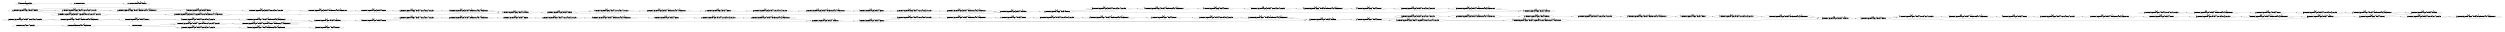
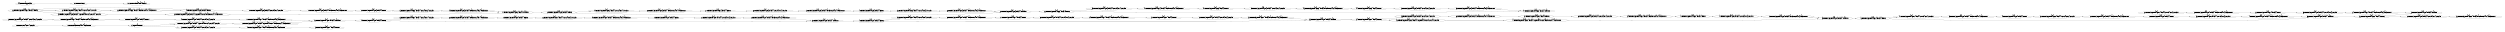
  strict digraph {
    rankdir=LR
    node [type=batch_norm]
    "1 ResNeXt/BatchNorm2d[bn1]/batch_norm_0"
    "0 ResNeXt/Conv2d[conv1]/conv2d_0" [type=conv2d]
-   "2 ResNeXt/RELU_0" [type=RELU]
+   "2 ResNeXt/RELU_0" [type=RELU label="2 Sequential/RELU_0"]
    "3 ResNeXt/Sequential[layer1]/Block[0]/Conv2d[conv1]/conv2d_0" [type=conv2d]
    "11 ResNeXt/Sequential[layer1]/Block[0]/Sequential[shortcut]/Conv2d[0]/conv2d_0" [type=conv2d]
    "4 ResNeXt/Sequential[layer1]/Block[0]/BatchNorm2d[bn1]/batch_norm_0"
    "12 ResNeXt/Sequential[layer1]/Block[0]/Sequential[shortcut]/BatchNorm2d[1]/batch_norm_0"
    "5 ResNeXt/Sequential[layer1]/Block[0]/RELU_0" [type=RELU]
    "7 ResNeXt/Sequential[layer1]/Block[0]/BatchNorm2d[bn2]/batch_norm_0"
    "6 ResNeXt/Sequential[layer1]/Block[0]/Conv2d[conv2]/conv2d_0" [type=conv2d]
    "8 ResNeXt/Sequential[layer1]/Block[0]/RELU_1" [type=RELU]
    "9 ResNeXt/Sequential[layer1]/Block[0]/Conv2d[conv3]/conv2d_0" [type=conv2d]
    "10 ResNeXt/Sequential[layer1]/Block[0]/BatchNorm2d[bn3]/batch_norm_0"
    "13 ResNeXt/Sequential[layer1]/Block[0]/__iadd___0" [type=__iadd__]
    "14 ResNeXt/Sequential[layer1]/Block[0]/RELU_2" [type=RELU]
    "15 ResNeXt/Sequential[layer1]/Block[1]/Conv2d[conv1]/conv2d_0" [type=conv2d]
    "23 ResNeXt/Sequential[layer1]/Block[1]/__iadd___0" [type=__iadd__]
    "16 ResNeXt/Sequential[layer1]/Block[1]/BatchNorm2d[bn1]/batch_norm_0"
    "24 ResNeXt/Sequential[layer1]/Block[1]/RELU_2" [type=RELU]
    "17 ResNeXt/Sequential[layer1]/Block[1]/RELU_0" [type=RELU]
    "18 ResNeXt/Sequential[layer1]/Block[1]/Conv2d[conv2]/conv2d_0" [type=conv2d]
    "19 ResNeXt/Sequential[layer1]/Block[1]/BatchNorm2d[bn2]/batch_norm_0"
    "20 ResNeXt/Sequential[layer1]/Block[1]/RELU_1" [type=RELU]
    "21 ResNeXt/Sequential[layer1]/Block[1]/Conv2d[conv3]/conv2d_0" [type=conv2d]
    "22 ResNeXt/Sequential[layer1]/Block[1]/BatchNorm2d[bn3]/batch_norm_0"
    "25 ResNeXt/Sequential[layer1]/Block[2]/Conv2d[conv1]/conv2d_0" [type=conv2d]
    "33 ResNeXt/Sequential[layer1]/Block[2]/__iadd___0" [type=__iadd__]
    "26 ResNeXt/Sequential[layer1]/Block[2]/BatchNorm2d[bn1]/batch_norm_0"
    "34 ResNeXt/Sequential[layer1]/Block[2]/RELU_2" [type=RELU]
    "27 ResNeXt/Sequential[layer1]/Block[2]/RELU_0" [type=RELU]
    "28 ResNeXt/Sequential[layer1]/Block[2]/Conv2d[conv2]/conv2d_0" [type=conv2d]
    "29 ResNeXt/Sequential[layer1]/Block[2]/BatchNorm2d[bn2]/batch_norm_0"
    "30 ResNeXt/Sequential[layer1]/Block[2]/RELU_1" [type=RELU]
    "31 ResNeXt/Sequential[layer1]/Block[2]/Conv2d[conv3]/conv2d_0" [type=conv2d]
    "32 ResNeXt/Sequential[layer1]/Block[2]/BatchNorm2d[bn3]/batch_norm_0"
    "35 ResNeXt/Sequential[layer2]/Block[0]/Conv2d[conv1]/conv2d_0" [type=conv2d]
    "43 ResNeXt/Sequential[layer2]/Block[0]/Sequential[shortcut]/Conv2d[0]/conv2d_0" [type=conv2d]
    "36 ResNeXt/Sequential[layer2]/Block[0]/BatchNorm2d[bn1]/batch_norm_0"
    "44 ResNeXt/Sequential[layer2]/Block[0]/Sequential[shortcut]/BatchNorm2d[1]/batch_norm_0"
    "37 ResNeXt/Sequential[layer2]/Block[0]/RELU_0" [type=RELU]
    "38 ResNeXt/Sequential[layer2]/Block[0]/Conv2d[conv2]/conv2d_0" [type=conv2d]
    "39 ResNeXt/Sequential[layer2]/Block[0]/BatchNorm2d[bn2]/batch_norm_0"
    "40 ResNeXt/Sequential[layer2]/Block[0]/RELU_1" [type=RELU]
    "41 ResNeXt/Sequential[layer2]/Block[0]/Conv2d[conv3]/conv2d_0" [type=conv2d]
    "42 ResNeXt/Sequential[layer2]/Block[0]/BatchNorm2d[bn3]/batch_norm_0"
    "45 ResNeXt/Sequential[layer2]/Block[0]/__iadd___0" [type=__iadd__]
    "46 ResNeXt/Sequential[layer2]/Block[0]/RELU_2" [type=RELU]
    "47 ResNeXt/Sequential[layer2]/Block[1]/Conv2d[conv1]/conv2d_0" [type=conv2d]
    "55 ResNeXt/Sequential[layer2]/Block[1]/__iadd___0" [type=__iadd__]
    "48 ResNeXt/Sequential[layer2]/Block[1]/BatchNorm2d[bn1]/batch_norm_0"
    "56 ResNeXt/Sequential[layer2]/Block[1]/RELU_2" [type=RELU]
    "49 ResNeXt/Sequential[layer2]/Block[1]/RELU_0" [type=RELU]
    "50 ResNeXt/Sequential[layer2]/Block[1]/Conv2d[conv2]/conv2d_0" [type=conv2d]
    "51 ResNeXt/Sequential[layer2]/Block[1]/BatchNorm2d[bn2]/batch_norm_0"
    "52 ResNeXt/Sequential[layer2]/Block[1]/RELU_1" [type=RELU]
    "53 ResNeXt/Sequential[layer2]/Block[1]/Conv2d[conv3]/conv2d_0" [type=conv2d]
    "54 ResNeXt/Sequential[layer2]/Block[1]/BatchNorm2d[bn3]/batch_norm_0"
    "57 ResNeXt/Sequential[layer2]/Block[2]/Conv2d[conv1]/conv2d_0" [type=conv2d]
    "65 ResNeXt/Sequential[layer2]/Block[2]/__iadd___0" [type=__iadd__]
    "58 ResNeXt/Sequential[layer2]/Block[2]/BatchNorm2d[bn1]/batch_norm_0"
    "61 ResNeXt/Sequential[layer2]/Block[2]/BatchNorm2d[bn2]/batch_norm_0"
    "60 ResNeXt/Sequential[layer2]/Block[2]/Conv2d[conv2]/conv2d_0" [type=conv2d]
    "62 ResNeXt/Sequential[layer2]/Block[2]/RELU_1" [type=RELU]
    "63 ResNeXt/Sequential[layer2]/Block[2]/Conv2d[conv3]/conv2d_0" [type=conv2d]
    "64 ResNeXt/Sequential[layer2]/Block[2]/BatchNorm2d[bn3]/batch_norm_0"
    "66 ResNeXt/Sequential[layer2]/Block[2]/RELU_2" [type=RELU]
    "67 ResNeXt/Sequential[layer3]/Block[0]/Conv2d[conv1]/conv2d_0" [type=conv2d]
    "75 ResNeXt/Sequential[layer3]/Block[0]/Sequential[shortcut]/Conv2d[0]/conv2d_0" [type=conv2d]
    "68 ResNeXt/Sequential[layer3]/Block[0]/BatchNorm2d[bn1]/batch_norm_0"
    "76 ResNeXt/Sequential[layer3]/Block[0]/Sequential[shortcut]/BatchNorm2d[1]/batch_norm_0"
    "69 ResNeXt/Sequential[layer3]/Block[0]/RELU_0" [type=RELU]
    "70 ResNeXt/Sequential[layer3]/Block[0]/Conv2d[conv2]/conv2d_0" [type=conv2d]
    "71 ResNeXt/Sequential[layer3]/Block[0]/BatchNorm2d[bn2]/batch_norm_0"
    "72 ResNeXt/Sequential[layer3]/Block[0]/RELU_1" [type=RELU]
    "73 ResNeXt/Sequential[layer3]/Block[0]/Conv2d[conv3]/conv2d_0" [type=conv2d]
    "74 ResNeXt/Sequential[layer3]/Block[0]/BatchNorm2d[bn3]/batch_norm_0"
    "77 ResNeXt/Sequential[layer3]/Block[0]/__iadd___0" [type=__iadd__]
    "78 ResNeXt/Sequential[layer3]/Block[0]/RELU_2" [type=RELU]
    "79 ResNeXt/Sequential[layer3]/Block[1]/Conv2d[conv1]/conv2d_0" [type=conv2d]
    "87 ResNeXt/Sequential[layer3]/Block[1]/__iadd___0" [type=__iadd__]
    "80 ResNeXt/Sequential[layer3]/Block[1]/BatchNorm2d[bn1]/batch_norm_0"
    "88 ResNeXt/Sequential[layer3]/Block[1]/RELU_2" [type=RELU]
    "81 ResNeXt/Sequential[layer3]/Block[1]/RELU_0" [type=RELU]
    "82 ResNeXt/Sequential[layer3]/Block[1]/Conv2d[conv2]/conv2d_0" [type=conv2d]
    "83 ResNeXt/Sequential[layer3]/Block[1]/BatchNorm2d[bn2]/batch_norm_0"
    "84 ResNeXt/Sequential[layer3]/Block[1]/RELU_1" [type=RELU]
    "85 ResNeXt/Sequential[layer3]/Block[1]/Conv2d[conv3]/conv2d_0" [type=conv2d]
    "86 ResNeXt/Sequential[layer3]/Block[1]/BatchNorm2d[bn3]/batch_norm_0"
    "89 ResNeXt/Sequential[layer3]/Block[2]/Conv2d[conv1]/conv2d_0" [type=conv2d]
    "97 ResNeXt/Sequential[layer3]/Block[2]/__iadd___0" [type=__iadd__]
    "90 ResNeXt/Sequential[layer3]/Block[2]/BatchNorm2d[bn1]/batch_norm_0"
    "91 ResNeXt/Sequential[layer3]/Block[2]/RELU_0" [type=RELU]
    "92 ResNeXt/Sequential[layer3]/Block[2]/Conv2d[conv2]/conv2d_0" [type=conv2d]
    "93 ResNeXt/Sequential[layer3]/Block[2]/BatchNorm2d[bn2]/batch_norm_0"
    "94 ResNeXt/Sequential[layer3]/Block[2]/RELU_1" [type=RELU]
    "95 ResNeXt/Sequential[layer3]/Block[2]/Conv2d[conv3]/conv2d_0" [type=conv2d]
    "96 ResNeXt/Sequential[layer3]/Block[2]/BatchNorm2d[bn3]/batch_norm_0"
    "99 ResNeXt/avg_pool2d_0" [type=avg_pool2d]
    "100 ResNeXt/view_0" [type=view]
    "101 ResNeXt/Linear[linear]/linear_0" [type=linear]
    "1 ResNeXt/BatchNorm2d[bn1]/batch_norm_0" -> "2 ResNeXt/RELU_0"
    "0 ResNeXt/Conv2d[conv1]/conv2d_0" -> "1 ResNeXt/BatchNorm2d[bn1]/batch_norm_0"
    "2 ResNeXt/RELU_0" -> "3 ResNeXt/Sequential[layer1]/Block[0]/Conv2d[conv1]/conv2d_0"
    "2 ResNeXt/RELU_0" -> "11 ResNeXt/Sequential[layer1]/Block[0]/Sequential[shortcut]/Conv2d[0]/conv2d_0"
    "3 ResNeXt/Sequential[layer1]/Block[0]/Conv2d[conv1]/conv2d_0" -> "4 ResNeXt/Sequential[layer1]/Block[0]/BatchNorm2d[bn1]/batch_norm_0"
    "11 ResNeXt/Sequential[layer1]/Block[0]/Sequential[shortcut]/Conv2d[0]/conv2d_0" -> "12 ResNeXt/Sequential[layer1]/Block[0]/Sequential[shortcut]/BatchNorm2d[1]/batch_norm_0"
    "4 ResNeXt/Sequential[layer1]/Block[0]/BatchNorm2d[bn1]/batch_norm_0" -> "5 ResNeXt/Sequential[layer1]/Block[0]/RELU_0"
    "12 ResNeXt/Sequential[layer1]/Block[0]/Sequential[shortcut]/BatchNorm2d[1]/batch_norm_0" -> "13 ResNeXt/Sequential[layer1]/Block[0]/__iadd___0"
    "7 ResNeXt/Sequential[layer1]/Block[0]/BatchNorm2d[bn2]/batch_norm_0" -> "8 ResNeXt/Sequential[layer1]/Block[0]/RELU_1"
    "6 ResNeXt/Sequential[layer1]/Block[0]/Conv2d[conv2]/conv2d_0" -> "7 ResNeXt/Sequential[layer1]/Block[0]/BatchNorm2d[bn2]/batch_norm_0"
    "8 ResNeXt/Sequential[layer1]/Block[0]/RELU_1" -> "9 ResNeXt/Sequential[layer1]/Block[0]/Conv2d[conv3]/conv2d_0"
    "9 ResNeXt/Sequential[layer1]/Block[0]/Conv2d[conv3]/conv2d_0" -> "10 ResNeXt/Sequential[layer1]/Block[0]/BatchNorm2d[bn3]/batch_norm_0"
    "10 ResNeXt/Sequential[layer1]/Block[0]/BatchNorm2d[bn3]/batch_norm_0" -> "13 ResNeXt/Sequential[layer1]/Block[0]/__iadd___0"
    "13 ResNeXt/Sequential[layer1]/Block[0]/__iadd___0" -> "14 ResNeXt/Sequential[layer1]/Block[0]/RELU_2"
    "14 ResNeXt/Sequential[layer1]/Block[0]/RELU_2" -> "15 ResNeXt/Sequential[layer1]/Block[1]/Conv2d[conv1]/conv2d_0"
    "14 ResNeXt/Sequential[layer1]/Block[0]/RELU_2" -> "23 ResNeXt/Sequential[layer1]/Block[1]/__iadd___0"
    "15 ResNeXt/Sequential[layer1]/Block[1]/Conv2d[conv1]/conv2d_0" -> "16 ResNeXt/Sequential[layer1]/Block[1]/BatchNorm2d[bn1]/batch_norm_0"
    "23 ResNeXt/Sequential[layer1]/Block[1]/__iadd___0" -> "24 ResNeXt/Sequential[layer1]/Block[1]/RELU_2"
    "16 ResNeXt/Sequential[layer1]/Block[1]/BatchNorm2d[bn1]/batch_norm_0" -> "17 ResNeXt/Sequential[layer1]/Block[1]/RELU_0"
    "24 ResNeXt/Sequential[layer1]/Block[1]/RELU_2" -> "25 ResNeXt/Sequential[layer1]/Block[2]/Conv2d[conv1]/conv2d_0"
    "24 ResNeXt/Sequential[layer1]/Block[1]/RELU_2" -> "33 ResNeXt/Sequential[layer1]/Block[2]/__iadd___0"
    "17 ResNeXt/Sequential[layer1]/Block[1]/RELU_0" -> "18 ResNeXt/Sequential[layer1]/Block[1]/Conv2d[conv2]/conv2d_0"
    "18 ResNeXt/Sequential[layer1]/Block[1]/Conv2d[conv2]/conv2d_0" -> "19 ResNeXt/Sequential[layer1]/Block[1]/BatchNorm2d[bn2]/batch_norm_0"
    "19 ResNeXt/Sequential[layer1]/Block[1]/BatchNorm2d[bn2]/batch_norm_0" -> "20 ResNeXt/Sequential[layer1]/Block[1]/RELU_1"
    "20 ResNeXt/Sequential[layer1]/Block[1]/RELU_1" -> "21 ResNeXt/Sequential[layer1]/Block[1]/Conv2d[conv3]/conv2d_0"
    "21 ResNeXt/Sequential[layer1]/Block[1]/Conv2d[conv3]/conv2d_0" -> "22 ResNeXt/Sequential[layer1]/Block[1]/BatchNorm2d[bn3]/batch_norm_0"
    "22 ResNeXt/Sequential[layer1]/Block[1]/BatchNorm2d[bn3]/batch_norm_0" -> "23 ResNeXt/Sequential[layer1]/Block[1]/__iadd___0"
    "25 ResNeXt/Sequential[layer1]/Block[2]/Conv2d[conv1]/conv2d_0" -> "26 ResNeXt/Sequential[layer1]/Block[2]/BatchNorm2d[bn1]/batch_norm_0"
    "33 ResNeXt/Sequential[layer1]/Block[2]/__iadd___0" -> "34 ResNeXt/Sequential[layer1]/Block[2]/RELU_2"
    "26 ResNeXt/Sequential[layer1]/Block[2]/BatchNorm2d[bn1]/batch_norm_0" -> "27 ResNeXt/Sequential[layer1]/Block[2]/RELU_0"
    "34 ResNeXt/Sequential[layer1]/Block[2]/RELU_2" -> "35 ResNeXt/Sequential[layer2]/Block[0]/Conv2d[conv1]/conv2d_0"
    "34 ResNeXt/Sequential[layer1]/Block[2]/RELU_2" -> "43 ResNeXt/Sequential[layer2]/Block[0]/Sequential[shortcut]/Conv2d[0]/conv2d_0"
    "27 ResNeXt/Sequential[layer1]/Block[2]/RELU_0" -> "28 ResNeXt/Sequential[layer1]/Block[2]/Conv2d[conv2]/conv2d_0"
    "28 ResNeXt/Sequential[layer1]/Block[2]/Conv2d[conv2]/conv2d_0" -> "29 ResNeXt/Sequential[layer1]/Block[2]/BatchNorm2d[bn2]/batch_norm_0"
    "29 ResNeXt/Sequential[layer1]/Block[2]/BatchNorm2d[bn2]/batch_norm_0" -> "30 ResNeXt/Sequential[layer1]/Block[2]/RELU_1"
    "30 ResNeXt/Sequential[layer1]/Block[2]/RELU_1" -> "31 ResNeXt/Sequential[layer1]/Block[2]/Conv2d[conv3]/conv2d_0"
    "31 ResNeXt/Sequential[layer1]/Block[2]/Conv2d[conv3]/conv2d_0" -> "32 ResNeXt/Sequential[layer1]/Block[2]/BatchNorm2d[bn3]/batch_norm_0"
    "32 ResNeXt/Sequential[layer1]/Block[2]/BatchNorm2d[bn3]/batch_norm_0" -> "33 ResNeXt/Sequential[layer1]/Block[2]/__iadd___0"
    "35 ResNeXt/Sequential[layer2]/Block[0]/Conv2d[conv1]/conv2d_0" -> "36 ResNeXt/Sequential[layer2]/Block[0]/BatchNorm2d[bn1]/batch_norm_0"
    "43 ResNeXt/Sequential[layer2]/Block[0]/Sequential[shortcut]/Conv2d[0]/conv2d_0" -> "44 ResNeXt/Sequential[layer2]/Block[0]/Sequential[shortcut]/BatchNorm2d[1]/batch_norm_0"
    "36 ResNeXt/Sequential[layer2]/Block[0]/BatchNorm2d[bn1]/batch_norm_0" -> "37 ResNeXt/Sequential[layer2]/Block[0]/RELU_0"
    "44 ResNeXt/Sequential[layer2]/Block[0]/Sequential[shortcut]/BatchNorm2d[1]/batch_norm_0" -> "45 ResNeXt/Sequential[layer2]/Block[0]/__iadd___0"
    "37 ResNeXt/Sequential[layer2]/Block[0]/RELU_0" -> "38 ResNeXt/Sequential[layer2]/Block[0]/Conv2d[conv2]/conv2d_0"
    "38 ResNeXt/Sequential[layer2]/Block[0]/Conv2d[conv2]/conv2d_0" -> "39 ResNeXt/Sequential[layer2]/Block[0]/BatchNorm2d[bn2]/batch_norm_0"
    "39 ResNeXt/Sequential[layer2]/Block[0]/BatchNorm2d[bn2]/batch_norm_0" -> "40 ResNeXt/Sequential[layer2]/Block[0]/RELU_1"
    "40 ResNeXt/Sequential[layer2]/Block[0]/RELU_1" -> "41 ResNeXt/Sequential[layer2]/Block[0]/Conv2d[conv3]/conv2d_0"
    "41 ResNeXt/Sequential[layer2]/Block[0]/Conv2d[conv3]/conv2d_0" -> "42 ResNeXt/Sequential[layer2]/Block[0]/BatchNorm2d[bn3]/batch_norm_0"
    "42 ResNeXt/Sequential[layer2]/Block[0]/BatchNorm2d[bn3]/batch_norm_0" -> "45 ResNeXt/Sequential[layer2]/Block[0]/__iadd___0"
    "45 ResNeXt/Sequential[layer2]/Block[0]/__iadd___0" -> "46 ResNeXt/Sequential[layer2]/Block[0]/RELU_2"
    "46 ResNeXt/Sequential[layer2]/Block[0]/RELU_2" -> "47 ResNeXt/Sequential[layer2]/Block[1]/Conv2d[conv1]/conv2d_0"
    "46 ResNeXt/Sequential[layer2]/Block[0]/RELU_2" -> "55 ResNeXt/Sequential[layer2]/Block[1]/__iadd___0"
    "47 ResNeXt/Sequential[layer2]/Block[1]/Conv2d[conv1]/conv2d_0" -> "48 ResNeXt/Sequential[layer2]/Block[1]/BatchNorm2d[bn1]/batch_norm_0"
    "55 ResNeXt/Sequential[layer2]/Block[1]/__iadd___0" -> "56 ResNeXt/Sequential[layer2]/Block[1]/RELU_2"
    "48 ResNeXt/Sequential[layer2]/Block[1]/BatchNorm2d[bn1]/batch_norm_0" -> "49 ResNeXt/Sequential[layer2]/Block[1]/RELU_0"
    "56 ResNeXt/Sequential[layer2]/Block[1]/RELU_2" -> "57 ResNeXt/Sequential[layer2]/Block[2]/Conv2d[conv1]/conv2d_0"
    "56 ResNeXt/Sequential[layer2]/Block[1]/RELU_2" -> "65 ResNeXt/Sequential[layer2]/Block[2]/__iadd___0"
    "49 ResNeXt/Sequential[layer2]/Block[1]/RELU_0" -> "50 ResNeXt/Sequential[layer2]/Block[1]/Conv2d[conv2]/conv2d_0"
    "50 ResNeXt/Sequential[layer2]/Block[1]/Conv2d[conv2]/conv2d_0" -> "51 ResNeXt/Sequential[layer2]/Block[1]/BatchNorm2d[bn2]/batch_norm_0"
    "51 ResNeXt/Sequential[layer2]/Block[1]/BatchNorm2d[bn2]/batch_norm_0" -> "52 ResNeXt/Sequential[layer2]/Block[1]/RELU_1"
    "52 ResNeXt/Sequential[layer2]/Block[1]/RELU_1" -> "53 ResNeXt/Sequential[layer2]/Block[1]/Conv2d[conv3]/conv2d_0"
    "53 ResNeXt/Sequential[layer2]/Block[1]/Conv2d[conv3]/conv2d_0" -> "54 ResNeXt/Sequential[layer2]/Block[1]/BatchNorm2d[bn3]/batch_norm_0"
    "54 ResNeXt/Sequential[layer2]/Block[1]/BatchNorm2d[bn3]/batch_norm_0" -> "55 ResNeXt/Sequential[layer2]/Block[1]/__iadd___0"
    "57 ResNeXt/Sequential[layer2]/Block[2]/Conv2d[conv1]/conv2d_0" -> "58 ResNeXt/Sequential[layer2]/Block[2]/BatchNorm2d[bn1]/batch_norm_0"
    "61 ResNeXt/Sequential[layer2]/Block[2]/BatchNorm2d[bn2]/batch_norm_0" -> "62 ResNeXt/Sequential[layer2]/Block[2]/RELU_1"
    "60 ResNeXt/Sequential[layer2]/Block[2]/Conv2d[conv2]/conv2d_0" -> "61 ResNeXt/Sequential[layer2]/Block[2]/BatchNorm2d[bn2]/batch_norm_0"
    "62 ResNeXt/Sequential[layer2]/Block[2]/RELU_1" -> "63 ResNeXt/Sequential[layer2]/Block[2]/Conv2d[conv3]/conv2d_0"
    "63 ResNeXt/Sequential[layer2]/Block[2]/Conv2d[conv3]/conv2d_0" -> "64 ResNeXt/Sequential[layer2]/Block[2]/BatchNorm2d[bn3]/batch_norm_0"
    "64 ResNeXt/Sequential[layer2]/Block[2]/BatchNorm2d[bn3]/batch_norm_0" -> "65 ResNeXt/Sequential[layer2]/Block[2]/__iadd___0"
    "66 ResNeXt/Sequential[layer2]/Block[2]/RELU_2" -> "67 ResNeXt/Sequential[layer3]/Block[0]/Conv2d[conv1]/conv2d_0"
    "66 ResNeXt/Sequential[layer2]/Block[2]/RELU_2" -> "75 ResNeXt/Sequential[layer3]/Block[0]/Sequential[shortcut]/Conv2d[0]/conv2d_0"
    "67 ResNeXt/Sequential[layer3]/Block[0]/Conv2d[conv1]/conv2d_0" -> "68 ResNeXt/Sequential[layer3]/Block[0]/BatchNorm2d[bn1]/batch_norm_0"
    "75 ResNeXt/Sequential[layer3]/Block[0]/Sequential[shortcut]/Conv2d[0]/conv2d_0" -> "76 ResNeXt/Sequential[layer3]/Block[0]/Sequential[shortcut]/BatchNorm2d[1]/batch_norm_0"
    "68 ResNeXt/Sequential[layer3]/Block[0]/BatchNorm2d[bn1]/batch_norm_0" -> "69 ResNeXt/Sequential[layer3]/Block[0]/RELU_0"
    "76 ResNeXt/Sequential[layer3]/Block[0]/Sequential[shortcut]/BatchNorm2d[1]/batch_norm_0" -> "77 ResNeXt/Sequential[layer3]/Block[0]/__iadd___0"
    "69 ResNeXt/Sequential[layer3]/Block[0]/RELU_0" -> "66 ResNeXt/Sequential[layer2]/Block[2]/RELU_2"
    "69 ResNeXt/Sequential[layer3]/Block[0]/RELU_0" -> "70 ResNeXt/Sequential[layer3]/Block[0]/Conv2d[conv2]/conv2d_0"
    "70 ResNeXt/Sequential[layer3]/Block[0]/Conv2d[conv2]/conv2d_0" -> "71 ResNeXt/Sequential[layer3]/Block[0]/BatchNorm2d[bn2]/batch_norm_0"
    "71 ResNeXt/Sequential[layer3]/Block[0]/BatchNorm2d[bn2]/batch_norm_0" -> "72 ResNeXt/Sequential[layer3]/Block[0]/RELU_1"
    "72 ResNeXt/Sequential[layer3]/Block[0]/RELU_1" -> "73 ResNeXt/Sequential[layer3]/Block[0]/Conv2d[conv3]/conv2d_0"
    "73 ResNeXt/Sequential[layer3]/Block[0]/Conv2d[conv3]/conv2d_0" -> "74 ResNeXt/Sequential[layer3]/Block[0]/BatchNorm2d[bn3]/batch_norm_0"
    "74 ResNeXt/Sequential[layer3]/Block[0]/BatchNorm2d[bn3]/batch_norm_0" -> "77 ResNeXt/Sequential[layer3]/Block[0]/__iadd___0"
    "77 ResNeXt/Sequential[layer3]/Block[0]/__iadd___0" -> "78 ResNeXt/Sequential[layer3]/Block[0]/RELU_2"
    "78 ResNeXt/Sequential[layer3]/Block[0]/RELU_2" -> "79 ResNeXt/Sequential[layer3]/Block[1]/Conv2d[conv1]/conv2d_0"
    "78 ResNeXt/Sequential[layer3]/Block[0]/RELU_2" -> "87 ResNeXt/Sequential[layer3]/Block[1]/__iadd___0"
    "79 ResNeXt/Sequential[layer3]/Block[1]/Conv2d[conv1]/conv2d_0" -> "80 ResNeXt/Sequential[layer3]/Block[1]/BatchNorm2d[bn1]/batch_norm_0"
    "87 ResNeXt/Sequential[layer3]/Block[1]/__iadd___0" -> "88 ResNeXt/Sequential[layer3]/Block[1]/RELU_2"
    "80 ResNeXt/Sequential[layer3]/Block[1]/BatchNorm2d[bn1]/batch_norm_0" -> "81 ResNeXt/Sequential[layer3]/Block[1]/RELU_0"
    "88 ResNeXt/Sequential[layer3]/Block[1]/RELU_2" -> "89 ResNeXt/Sequential[layer3]/Block[2]/Conv2d[conv1]/conv2d_0"
    "88 ResNeXt/Sequential[layer3]/Block[1]/RELU_2" -> "97 ResNeXt/Sequential[layer3]/Block[2]/__iadd___0"
    "81 ResNeXt/Sequential[layer3]/Block[1]/RELU_0" -> "82 ResNeXt/Sequential[layer3]/Block[1]/Conv2d[conv2]/conv2d_0"
    "82 ResNeXt/Sequential[layer3]/Block[1]/Conv2d[conv2]/conv2d_0" -> "83 ResNeXt/Sequential[layer3]/Block[1]/BatchNorm2d[bn2]/batch_norm_0"
    "83 ResNeXt/Sequential[layer3]/Block[1]/BatchNorm2d[bn2]/batch_norm_0" -> "84 ResNeXt/Sequential[layer3]/Block[1]/RELU_1"
    "84 ResNeXt/Sequential[layer3]/Block[1]/RELU_1" -> "85 ResNeXt/Sequential[layer3]/Block[1]/Conv2d[conv3]/conv2d_0"
    "85 ResNeXt/Sequential[layer3]/Block[1]/Conv2d[conv3]/conv2d_0" -> "86 ResNeXt/Sequential[layer3]/Block[1]/BatchNorm2d[bn3]/batch_norm_0"
    "86 ResNeXt/Sequential[layer3]/Block[1]/BatchNorm2d[bn3]/batch_norm_0" -> "87 ResNeXt/Sequential[layer3]/Block[1]/__iadd___0"
    "89 ResNeXt/Sequential[layer3]/Block[2]/Conv2d[conv1]/conv2d_0" -> "90 ResNeXt/Sequential[layer3]/Block[2]/BatchNorm2d[bn1]/batch_norm_0"
    "90 ResNeXt/Sequential[layer3]/Block[2]/BatchNorm2d[bn1]/batch_norm_0" -> "91 ResNeXt/Sequential[layer3]/Block[2]/RELU_0"
    "91 ResNeXt/Sequential[layer3]/Block[2]/RELU_0" -> "92 ResNeXt/Sequential[layer3]/Block[2]/Conv2d[conv2]/conv2d_0"
    "92 ResNeXt/Sequential[layer3]/Block[2]/Conv2d[conv2]/conv2d_0" -> "93 ResNeXt/Sequential[layer3]/Block[2]/BatchNorm2d[bn2]/batch_norm_0"
    "93 ResNeXt/Sequential[layer3]/Block[2]/BatchNorm2d[bn2]/batch_norm_0" -> "94 ResNeXt/Sequential[layer3]/Block[2]/RELU_1"
    "94 ResNeXt/Sequential[layer3]/Block[2]/RELU_1" -> "95 ResNeXt/Sequential[layer3]/Block[2]/Conv2d[conv3]/conv2d_0"
    "95 ResNeXt/Sequential[layer3]/Block[2]/Conv2d[conv3]/conv2d_0" -> "96 ResNeXt/Sequential[layer3]/Block[2]/BatchNorm2d[bn3]/batch_norm_0"
    "96 ResNeXt/Sequential[layer3]/Block[2]/BatchNorm2d[bn3]/batch_norm_0" -> "97 ResNeXt/Sequential[layer3]/Block[2]/__iadd___0"
    "99 ResNeXt/avg_pool2d_0" -> "100 ResNeXt/view_0"
    "100 ResNeXt/view_0" -> "101 ResNeXt/Linear[linear]/linear_0"
  }
